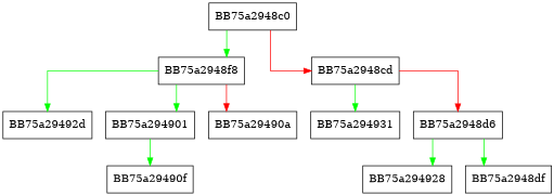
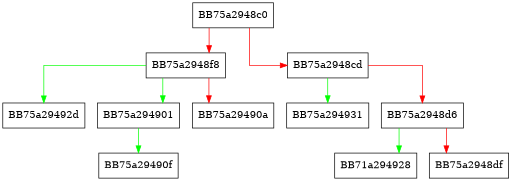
  digraph {
    splines=ortho
    node [shape=box]
    edge [color=green]
    BB75a2948c0
    BB75a2948f8
    BB75a2948cd
    BB75a29492d
    BB75a294901
    BB75a29490a
    BB75a294931
    BB75a2948d6
    BB75a29490f
-   BB75a294928
+   BB75a294928 [label=BB71a294928]
    BB75a2948df
-   BB75a2948c0 -> BB75a2948f8
+   BB75a2948c0 -> BB75a2948f8 [color=red]
    BB75a2948c0 -> BB75a2948cd [color=red]
    BB75a2948f8 -> BB75a29492d
    BB75a2948f8 -> BB75a294901
    BB75a2948f8 -> BB75a29490a [color=red]
    BB75a2948cd -> BB75a294931
    BB75a2948cd -> BB75a2948d6 [color=red]
    BB75a294901 -> BB75a29490f
    BB75a2948d6 -> BB75a294928
-   BB75a2948d6 -> BB75a2948df
+   BB75a2948d6 -> BB75a2948df [color=red]
  }
